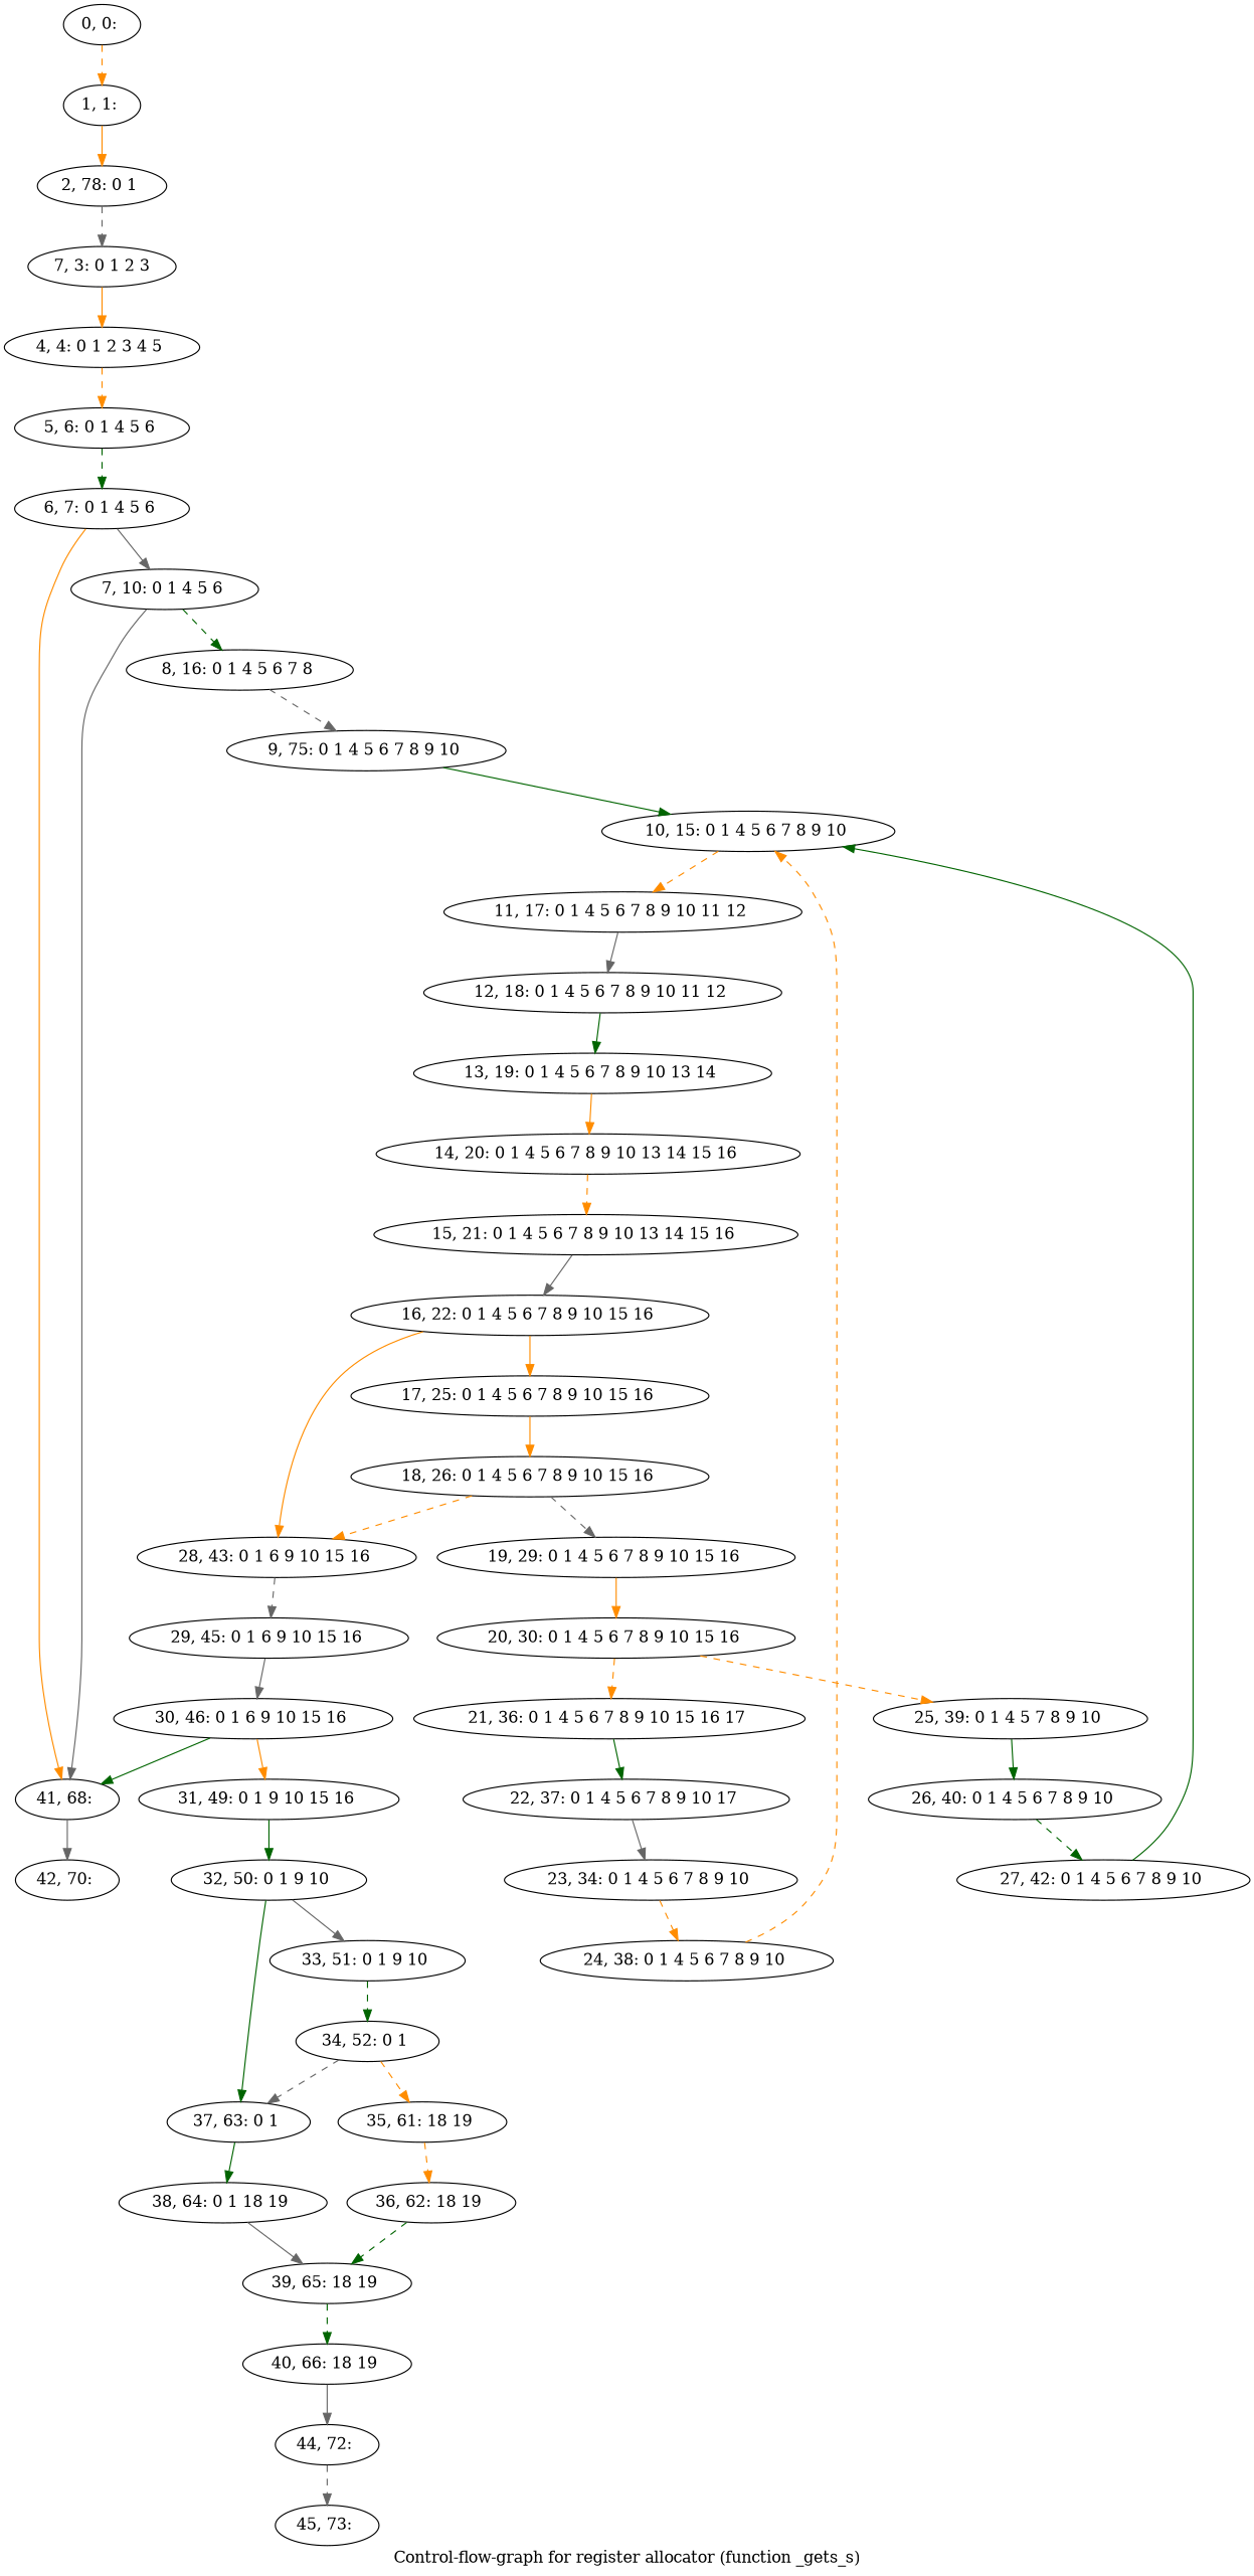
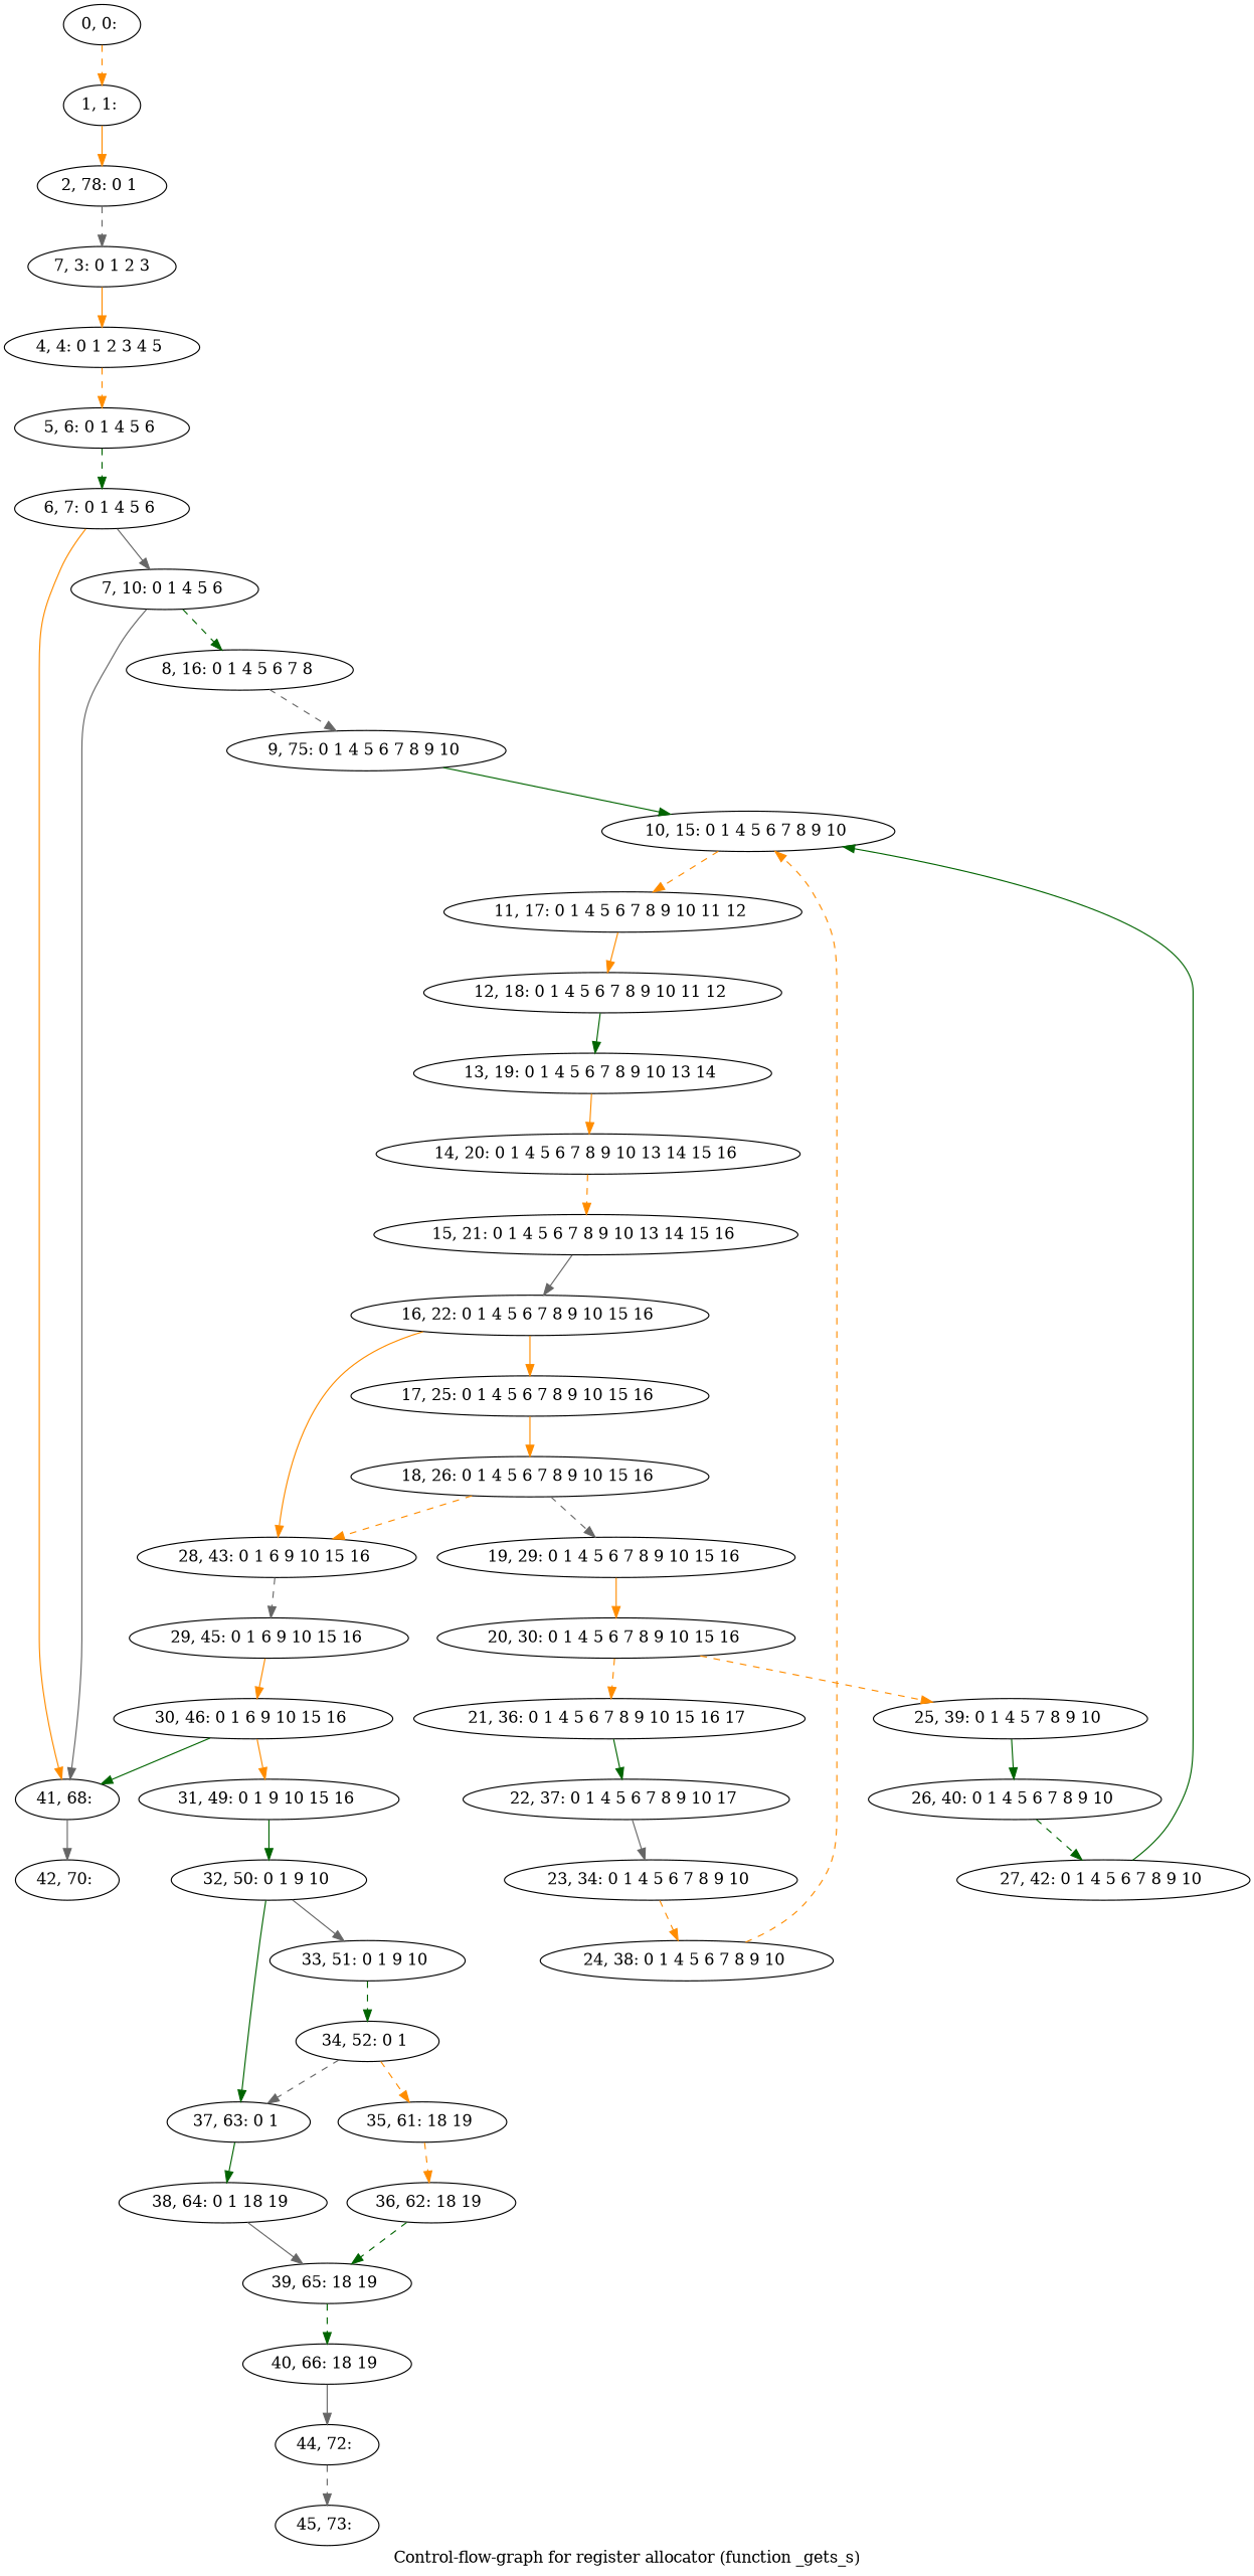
  digraph {
    label="Control-flow-graph for register allocator (function _gets_s)"
    edge [color=darkorange style=solid]
    n1 [label="0, 0: "]
    n2 [label="1, 1: "]
    n3 [label="2, 78: 0 1 "]
    n4 [label="7, 3: 0 1 2 3"]
    n5 [label="4, 4: 0 1 2 3 4 5 "]
    n6 [label="5, 6: 0 1 4 5 6 "]
    n7 [label="6, 7: 0 1 4 5 6 "]
    n8 [label="7, 10: 0 1 4 5 6 "]
    n9 [label="41, 68: "]
    n10 [label="8, 16: 0 1 4 5 6 7 8 "]
    n11 [label="42, 70: "]
    n12 [label="9, 75: 0 1 4 5 6 7 8 9 10 "]
    n13 [label="10, 15: 0 1 4 5 6 7 8 9 10 "]
    n14 [label="11, 17: 0 1 4 5 6 7 8 9 10 11 12 "]
    n15 [label="12, 18: 0 1 4 5 6 7 8 9 10 11 12 "]
    n16 [label="13, 19: 0 1 4 5 6 7 8 9 10 13 14 "]
    n17 [label="14, 20: 0 1 4 5 6 7 8 9 10 13 14 15 16 "]
    n18 [label="15, 21: 0 1 4 5 6 7 8 9 10 13 14 15 16 "]
    n19 [label="16, 22: 0 1 4 5 6 7 8 9 10 15 16 "]
    n20 [label="17, 25: 0 1 4 5 6 7 8 9 10 15 16 "]
    n21 [label="28, 43: 0 1 6 9 10 15 16 "]
    n22 [label="18, 26: 0 1 4 5 6 7 8 9 10 15 16 "]
    n23 [label="29, 45: 0 1 6 9 10 15 16 "]
    n24 [label="19, 29: 0 1 4 5 6 7 8 9 10 15 16 "]
    n25 [label="20, 30: 0 1 4 5 6 7 8 9 10 15 16 "]
    n26 [label="21, 36: 0 1 4 5 6 7 8 9 10 15 16 17 "]
    n27 [label="25, 39: 0 1 4 5 7 8 9 10 "]
    n28 [label="22, 37: 0 1 4 5 6 7 8 9 10 17 "]
    n29 [label="26, 40: 0 1 4 5 6 7 8 9 10 "]
    n30 [label="23, 34: 0 1 4 5 6 7 8 9 10 "]
    n31 [label="24, 38: 0 1 4 5 6 7 8 9 10 "]
    n32 [label="27, 42: 0 1 4 5 6 7 8 9 10 "]
    n33 [label="30, 46: 0 1 6 9 10 15 16 "]
    n34 [label="31, 49: 0 1 9 10 15 16 "]
    n35 [label="32, 50: 0 1 9 10 "]
    n36 [label="33, 51: 0 1 9 10 "]
    n37 [label="37, 63: 0 1 "]
    n38 [label="34, 52: 0 1 "]
    n39 [label="38, 64: 0 1 18 19 "]
    n40 [label="35, 61: 18 19 "]
    n41 [label="36, 62: 18 19 "]
    n42 [label="39, 65: 18 19 "]
    n43 [label="40, 66: 18 19 "]
    n44 [label="44, 72: "]
    n45 [label="45, 73: "]
    n1 -> n2 [style=dashed]
    n2 -> n3
    n3 -> n4 [color=gray40 style=dashed]
    n4 -> n5
    n5 -> n6 [style=dashed]
    n6 -> n7 [color=darkgreen style=dashed]
    n7 -> n8 [color=gray40]
    n7 -> n9
    n8 -> n9 [color=gray40]
    n8 -> n10 [color=darkgreen style=dashed]
    n9 -> n11 [color=gray40]
    n10 -> n12 [color=gray40 style=dashed]
    n12 -> n13 [color=darkgreen]
    n13 -> n14 [style=dashed]
-   n14 -> n15 [color=gray40]
+   n14 -> n15
    n15 -> n16 [color=darkgreen]
    n16 -> n17
    n17 -> n18 [style=dashed]
    n18 -> n19 [color=gray40]
    n19 -> n20
    n19 -> n21
    n20 -> n22
    n21 -> n23 [color=gray40 style=dashed]
    n22 -> n21 [style=dashed]
    n22 -> n24 [color=gray40 style=dashed]
-   n23 -> n33 [color=gray40]
+   n23 -> n33
    n24 -> n25
    n25 -> n26 [style=dashed]
    n25 -> n27 [style=dashed]
    n26 -> n28 [color=darkgreen]
    n27 -> n29 [color=darkgreen]
    n28 -> n30 [color=gray40]
    n29 -> n32 [color=darkgreen style=dashed]
    n30 -> n31 [style=dashed]
    n31 -> n13 [style=dashed]
    n32 -> n13 [color=darkgreen]
    n33 -> n9 [color=darkgreen]
    n33 -> n34
    n34 -> n35 [color=darkgreen]
    n35 -> n36 [color=gray40]
    n35 -> n37 [color=darkgreen]
    n36 -> n38 [color=darkgreen style=dashed]
    n37 -> n39 [color=darkgreen]
    n38 -> n37 [color=gray40 style=dashed]
    n38 -> n40 [style=dashed]
    n39 -> n42 [color=gray40]
    n40 -> n41 [style=dashed]
    n41 -> n42 [color=darkgreen style=dashed]
    n42 -> n43 [color=darkgreen style=dashed]
    n43 -> n44 [color=gray40]
    n44 -> n45 [color=gray40 style=dashed]
  }
